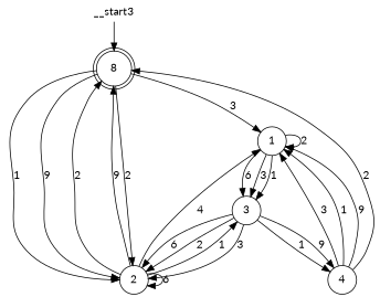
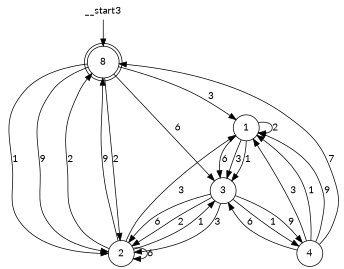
  digraph {
    fontname=Lato
    node [fontname=Lato shape=circle]
    edge [fontname=Lato]
    n1 [label=8 shape=doublecircle]
    n2 [label=1]
    n3 [label=2]
    n4 [label=3]
    n5 [label=4]
    n6 [height=0 label=__start3 shape=none width=0]
    n1 -> n2 [label=3]
    n1 -> n3 [label=2]
    n1 -> n3 [label=1]
    n1 -> n3 [label=9]
+   n1 -> n4 [label=6]
    n2 -> n2 [label=2]
    n2 -> n4 [label=3]
    n2 -> n4 [label=1]
    n2 -> n4 [label=6]
    n3 -> n1 [label=2]
    n3 -> n1 [label=9]
-   n3 -> n2 [label=4]
+   n3 -> n2 [label=3]
    n3 -> n3 [label=6]
    n3 -> n4 [label=1]
    n4 -> n3 [label=3]
    n4 -> n3 [label=2]
    n4 -> n3 [label=6]
    n4 -> n5 [label=1]
    n4 -> n5 [label=9]
-   n5 -> n1 [label=2]
+   n5 -> n1 [label=7]
    n5 -> n2 [label=3]
    n5 -> n2 [label=1]
    n5 -> n2 [label=9]
+   n5 -> n4 [label=6]
    n6 -> n1
  }
